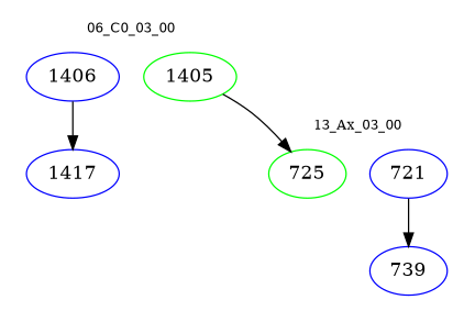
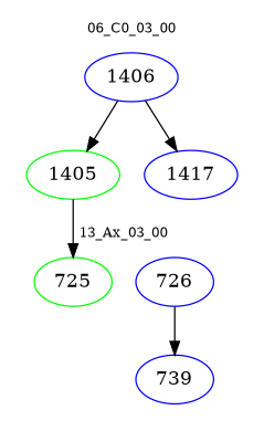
  digraph {
    node [color=blue]
    edge [color=black]
-   n1 [label=721]
+   n1 [label=726]
    n2 [color=green label=725]
    n3 [label=739]
    n4 [label=1406]
    n5 [color=green label=1405]
    n6 [label=1417]
    subgraph cluster_1 {
      color=white
      fontsize=10
      label="13_Ax_03_00"
      n1
      n2
      n3
    }
    subgraph cluster_2 {
      color=white
      fontsize=10
      label="06_C0_03_00"
      n4
      n5
      n6
    }
    n1 -> n3
+   n4 -> n5
    n4 -> n6
    n5 -> n2
  }
